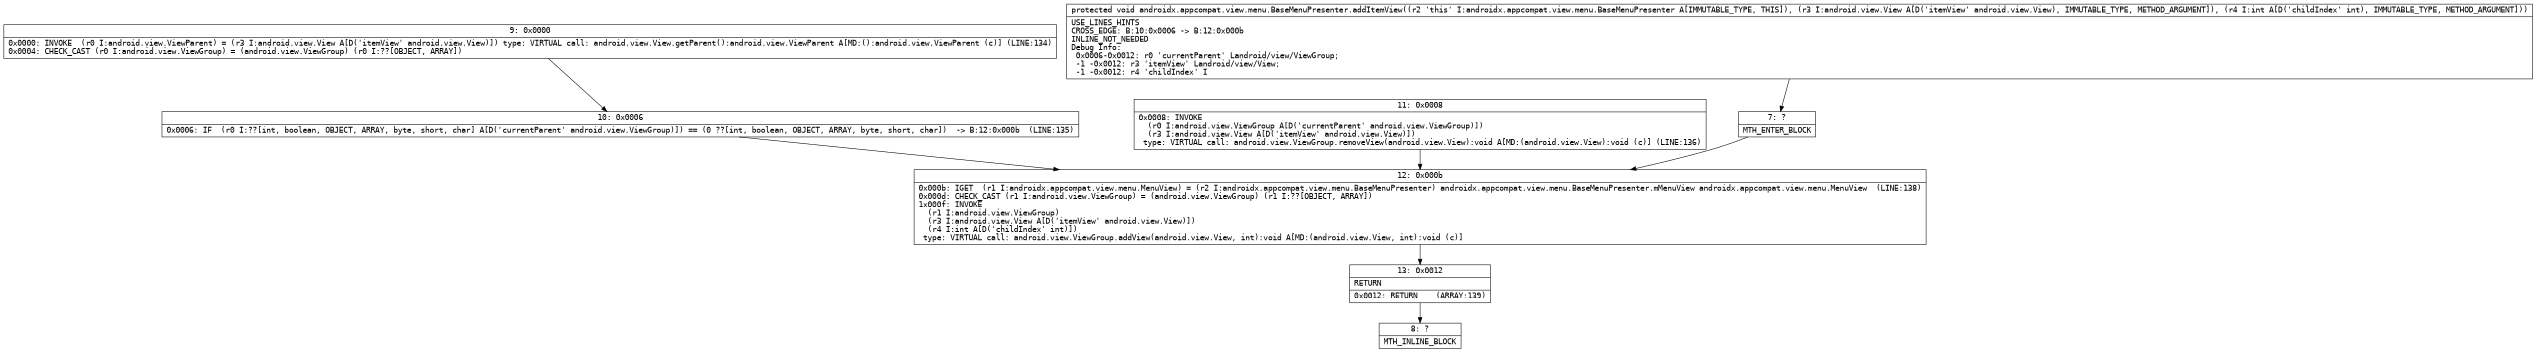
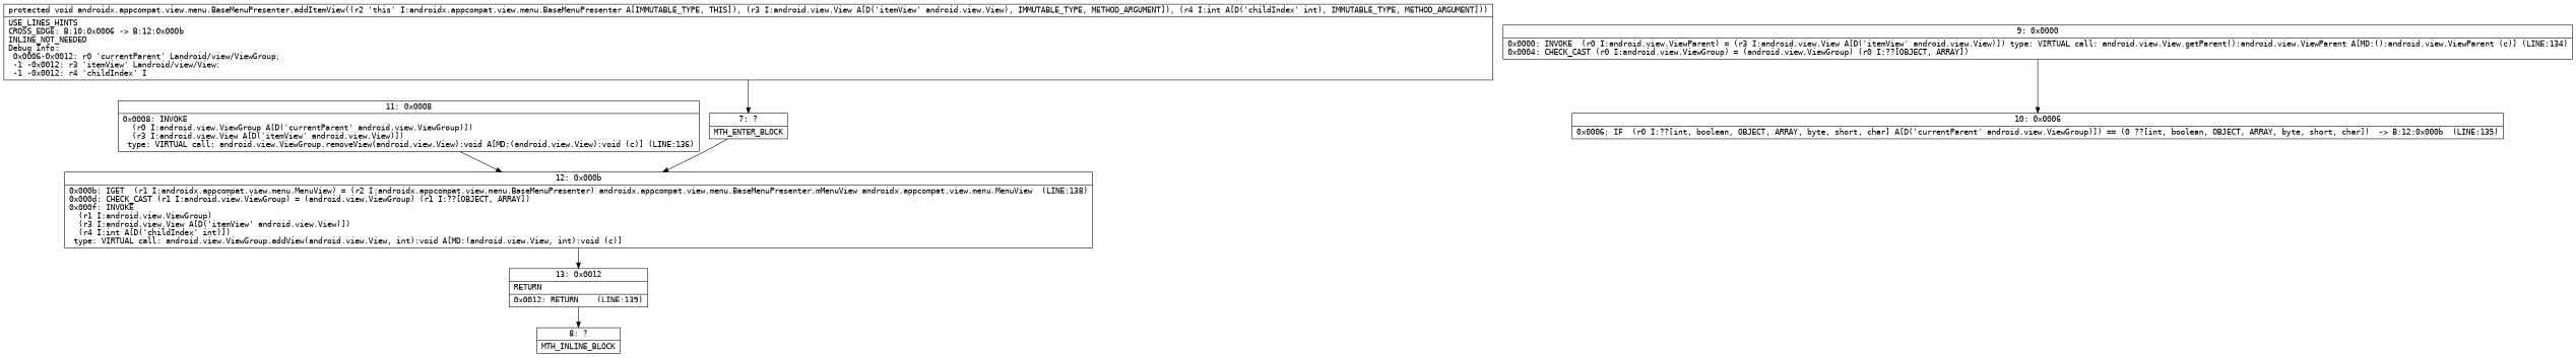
  digraph {
    fontname="DejaVu Sans Mono"
    node [fontname="DejaVu Sans Mono" shape=record]
    edge [fontname="DejaVu Sans Mono"]
    n1 [label="{7\:\ ?|MTH_ENTER_BLOCK\l}"]
-   n2 [label="{12\:\ 0x000b|0x000b: IGET  (r1 I:androidx.appcompat.view.menu.MenuView) = (r2 I:androidx.appcompat.view.menu.BaseMenuPresenter) androidx.appcompat.view.menu.BaseMenuPresenter.mMenuView androidx.appcompat.view.menu.MenuView  (LINE:138)\l0x000d: CHECK_CAST (r1 I:android.view.ViewGroup) = (android.view.ViewGroup) (r1 I:??[OBJECT, ARRAY]) \l1x000f: INVOKE  \l  (r1 I:android.view.ViewGroup)\l  (r3 I:android.view.View A[D('itemView' android.view.View)])\l  (r4 I:int A[D('childIndex' int)])\l type: VIRTUAL call: android.view.ViewGroup.addView(android.view.View, int):void A[MD:(android.view.View, int):void (c)]\l}"]
+   n2 [label="{12\:\ 0x000b|0x000b: IGET  (r1 I:androidx.appcompat.view.menu.MenuView) = (r2 I:androidx.appcompat.view.menu.BaseMenuPresenter) androidx.appcompat.view.menu.BaseMenuPresenter.mMenuView androidx.appcompat.view.menu.MenuView  (LINE:138)\l0x000d: CHECK_CAST (r1 I:android.view.ViewGroup) = (android.view.ViewGroup) (r1 I:??[OBJECT, ARRAY]) \l0x000f: INVOKE  \l  (r1 I:android.view.ViewGroup)\l  (r3 I:android.view.View A[D('itemView' android.view.View)])\l  (r4 I:int A[D('childIndex' int)])\l type: VIRTUAL call: android.view.ViewGroup.addView(android.view.View, int):void A[MD:(android.view.View, int):void (c)]\l}"]
    n3 [label="{9\:\ 0x0000|0x0000: INVOKE  (r0 I:android.view.ViewParent) = (r3 I:android.view.View A[D('itemView' android.view.View)]) type: VIRTUAL call: android.view.View.getParent():android.view.ViewParent A[MD:():android.view.ViewParent (c)] (LINE:134)\l0x0004: CHECK_CAST (r0 I:android.view.ViewGroup) = (android.view.ViewGroup) (r0 I:??[OBJECT, ARRAY]) \l}"]
    n4 [label="{10\:\ 0x0006|0x0006: IF  (r0 I:??[int, boolean, OBJECT, ARRAY, byte, short, char] A[D('currentParent' android.view.ViewGroup)]) == (0 ??[int, boolean, OBJECT, ARRAY, byte, short, char])  \-\> B:12:0x000b  (LINE:135)\l}"]
    n5 [label="{11\:\ 0x0008|0x0008: INVOKE  \l  (r0 I:android.view.ViewGroup A[D('currentParent' android.view.ViewGroup)])\l  (r3 I:android.view.View A[D('itemView' android.view.View)])\l type: VIRTUAL call: android.view.ViewGroup.removeView(android.view.View):void A[MD:(android.view.View):void (c)] (LINE:136)\l}"]
-   n6 [label="{13\:\ 0x0012|RETURN\l|0x0012: RETURN    (ARRAY:139)\l}"]
+   n6 [label="{13\:\ 0x0012|RETURN\l|0x0012: RETURN    (LINE:139)\l}"]
    n7 [label="{8\:\ ?|MTH_INLINE_BLOCK\l}"]
    n8 [label="{protected void androidx.appcompat.view.menu.BaseMenuPresenter.addItemView((r2 'this' I:androidx.appcompat.view.menu.BaseMenuPresenter A[IMMUTABLE_TYPE, THIS]), (r3 I:android.view.View A[D('itemView' android.view.View), IMMUTABLE_TYPE, METHOD_ARGUMENT]), (r4 I:int A[D('childIndex' int), IMMUTABLE_TYPE, METHOD_ARGUMENT]))  | USE_LINES_HINTS\lCROSS_EDGE: B:10:0x0006 \-\> B:12:0x000b\lINLINE_NOT_NEEDED\lDebug Info:\l  0x0006\-0x0012: r0 'currentParent' Landroid\/view\/ViewGroup;\l  \-1 \-0x0012: r3 'itemView' Landroid\/view\/View;\l  \-1 \-0x0012: r4 'childIndex' I\l}"]
    n1 -> n2
    n2 -> n6
    n3 -> n4
-   n4 -> n2
    n5 -> n2
    n6 -> n7
    n8 -> n1
  }
